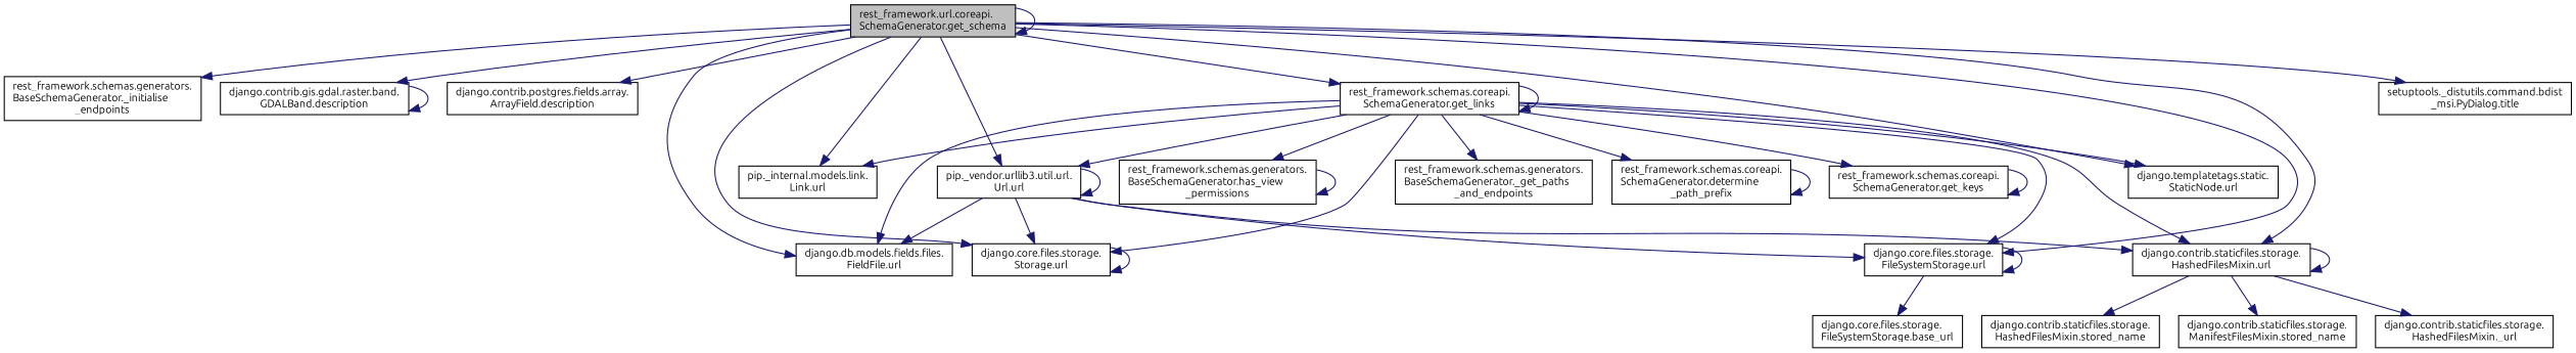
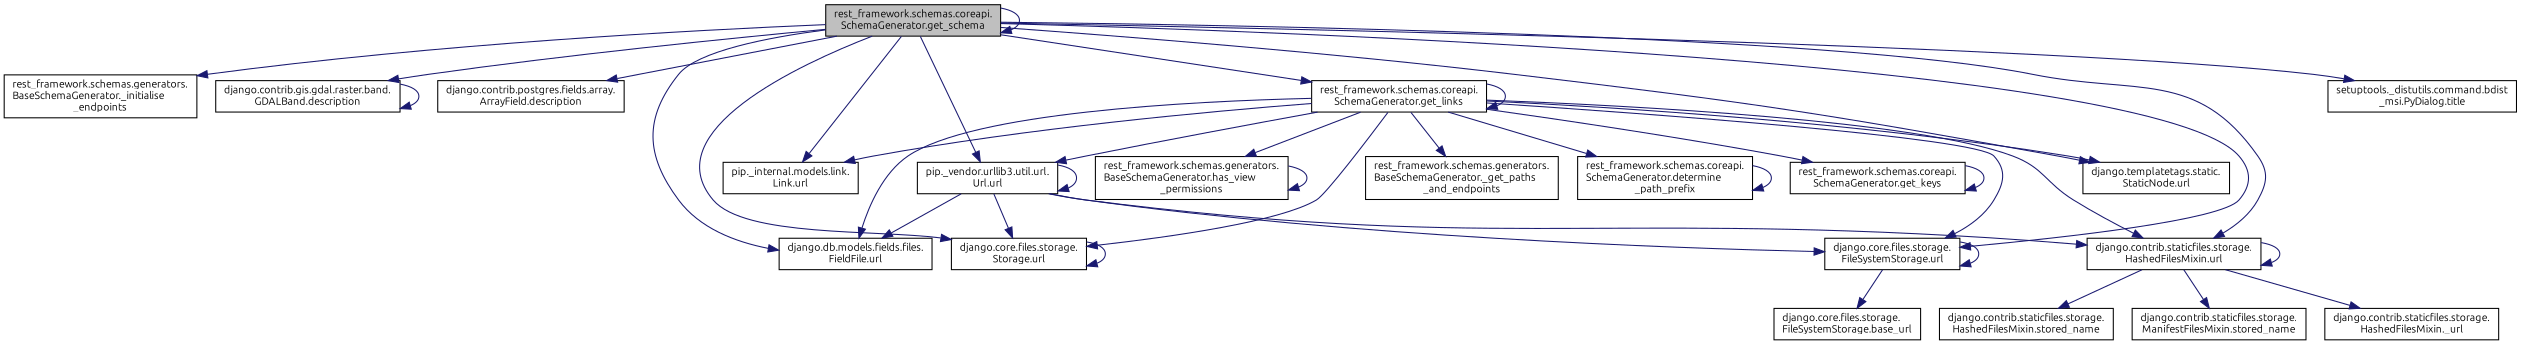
  digraph {
    fontname=Ubuntu
    rankdir=TB
    node [color=black fillcolor=white fontname=Ubuntu fontsize=10 shape=record style=filled]
    edge [color=midnightblue fontname=Ubuntu fontsize=10 labelfontname=Helvetica labelfontsize=10 style=solid]
-   n1 [fillcolor=grey75 fontcolor=black height=0.2 label="rest_framework.url.coreapi.\lSchemaGenerator.get_schema" width=0.4]
+   n1 [fillcolor=grey75 fontcolor=black height=0.2 label="rest_framework.schemas.coreapi.\lSchemaGenerator.get_schema" width=0.4]
    n2 [height=0.2 label="rest_framework.schemas.generators.\lBaseSchemaGenerator._initialise\l_endpoints" width=0.4]
    n3 [height=0.2 label="django.contrib.gis.gdal.raster.band.\lGDALBand.description" width=0.4]
    n4 [height=0.2 label="django.contrib.postgres.fields.array.\lArrayField.description" width=0.4]
    n5 [height=0.2 label="rest_framework.schemas.coreapi.\lSchemaGenerator.get_links" width=0.4]
    n6 [height=0.2 label="django.db.models.fields.files.\lFieldFile.url" width=0.4]
    n7 [height=0.2 label="pip._internal.models.link.\lLink.url" width=0.4]
    n8 [height=0.2 label="pip._vendor.urllib3.util.url.\lUrl.url" width=0.4]
    n9 [height=0.2 label="django.templatetags.static.\lStaticNode.url" width=0.4]
    n10 [height=0.2 label="django.core.files.storage.\lStorage.url" width=0.4]
    n11 [height=0.2 label="django.core.files.storage.\lFileSystemStorage.url" width=0.4]
    n12 [height=0.2 label="django.contrib.staticfiles.storage.\lHashedFilesMixin.url" width=0.4]
    n13 [height=0.2 label="setuptools._distutils.command.bdist\l_msi.PyDialog.title" width=0.4]
    n14 [height=0.2 label="rest_framework.schemas.generators.\lBaseSchemaGenerator._get_paths\l_and_endpoints" width=0.4]
    n15 [height=0.2 label="rest_framework.schemas.coreapi.\lSchemaGenerator.determine\l_path_prefix" width=0.4]
    n16 [height=0.2 label="rest_framework.schemas.coreapi.\lSchemaGenerator.get_keys" width=0.4]
    n17 [height=0.2 label="rest_framework.schemas.generators.\lBaseSchemaGenerator.has_view\l_permissions" width=0.4]
    n18 [height=0.2 label="django.core.files.storage.\lFileSystemStorage.base_url" width=0.4]
    n19 [height=0.2 label="django.contrib.staticfiles.storage.\lHashedFilesMixin._url" width=0.4]
    n20 [height=0.2 label="django.contrib.staticfiles.storage.\lHashedFilesMixin.stored_name" width=0.4]
    n21 [height=0.2 label="django.contrib.staticfiles.storage.\lManifestFilesMixin.stored_name" width=0.4]
    n1 -> n1
    n1 -> n2
    n1 -> n3
    n1 -> n4
    n1 -> n5
    n1 -> n6
    n1 -> n7
    n1 -> n8
    n1 -> n9
    n1 -> n10
    n1 -> n11
    n1 -> n12
    n1 -> n13
    n3 -> n3
    n5 -> n5
    n5 -> n6
    n5 -> n7
    n5 -> n8
    n5 -> n9
    n5 -> n10
    n5 -> n11
    n5 -> n12
    n5 -> n14
    n5 -> n15
    n5 -> n16
    n5 -> n17
    n8 -> n6
    n8 -> n8
    n8 -> n10
    n8 -> n11
    n8 -> n12
    n10 -> n10
    n11 -> n11
    n11 -> n18
    n12 -> n12
    n12 -> n19
    n12 -> n20
    n12 -> n21
    n15 -> n15
    n16 -> n16
    n17 -> n17
  }
